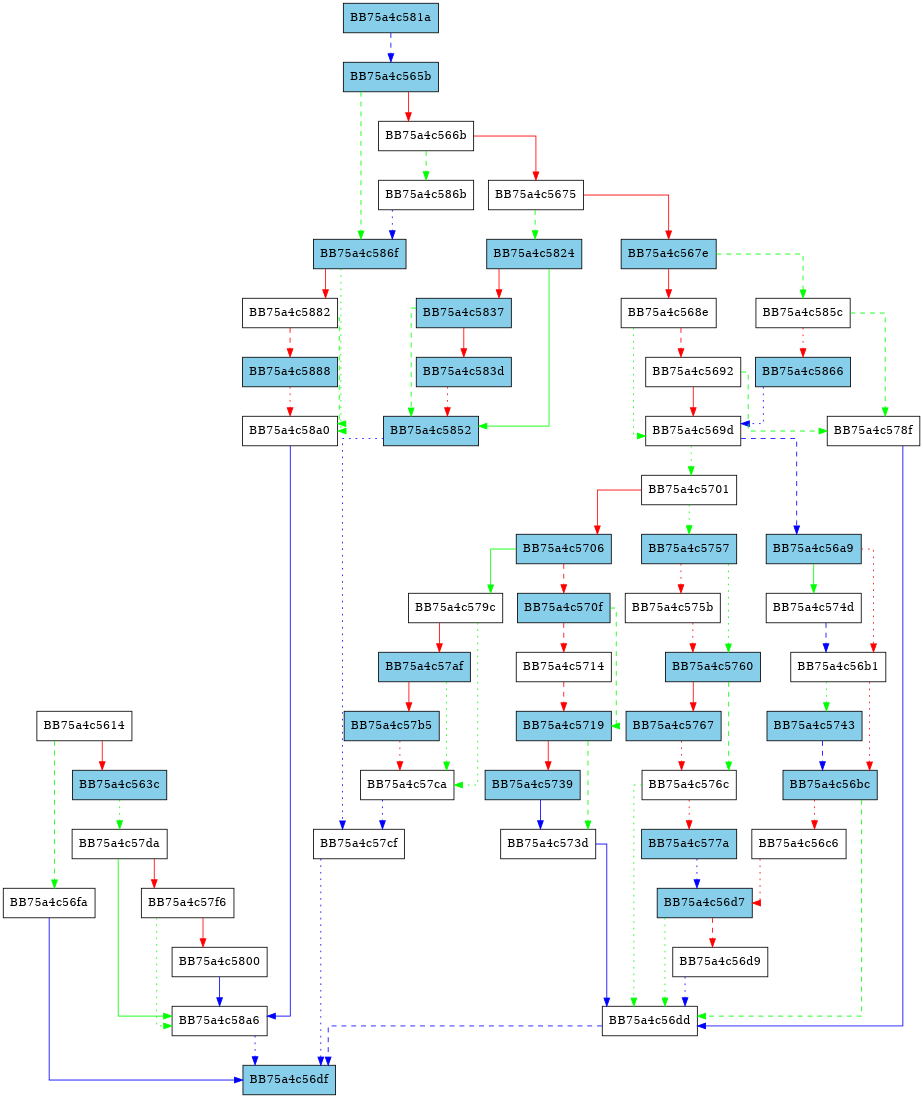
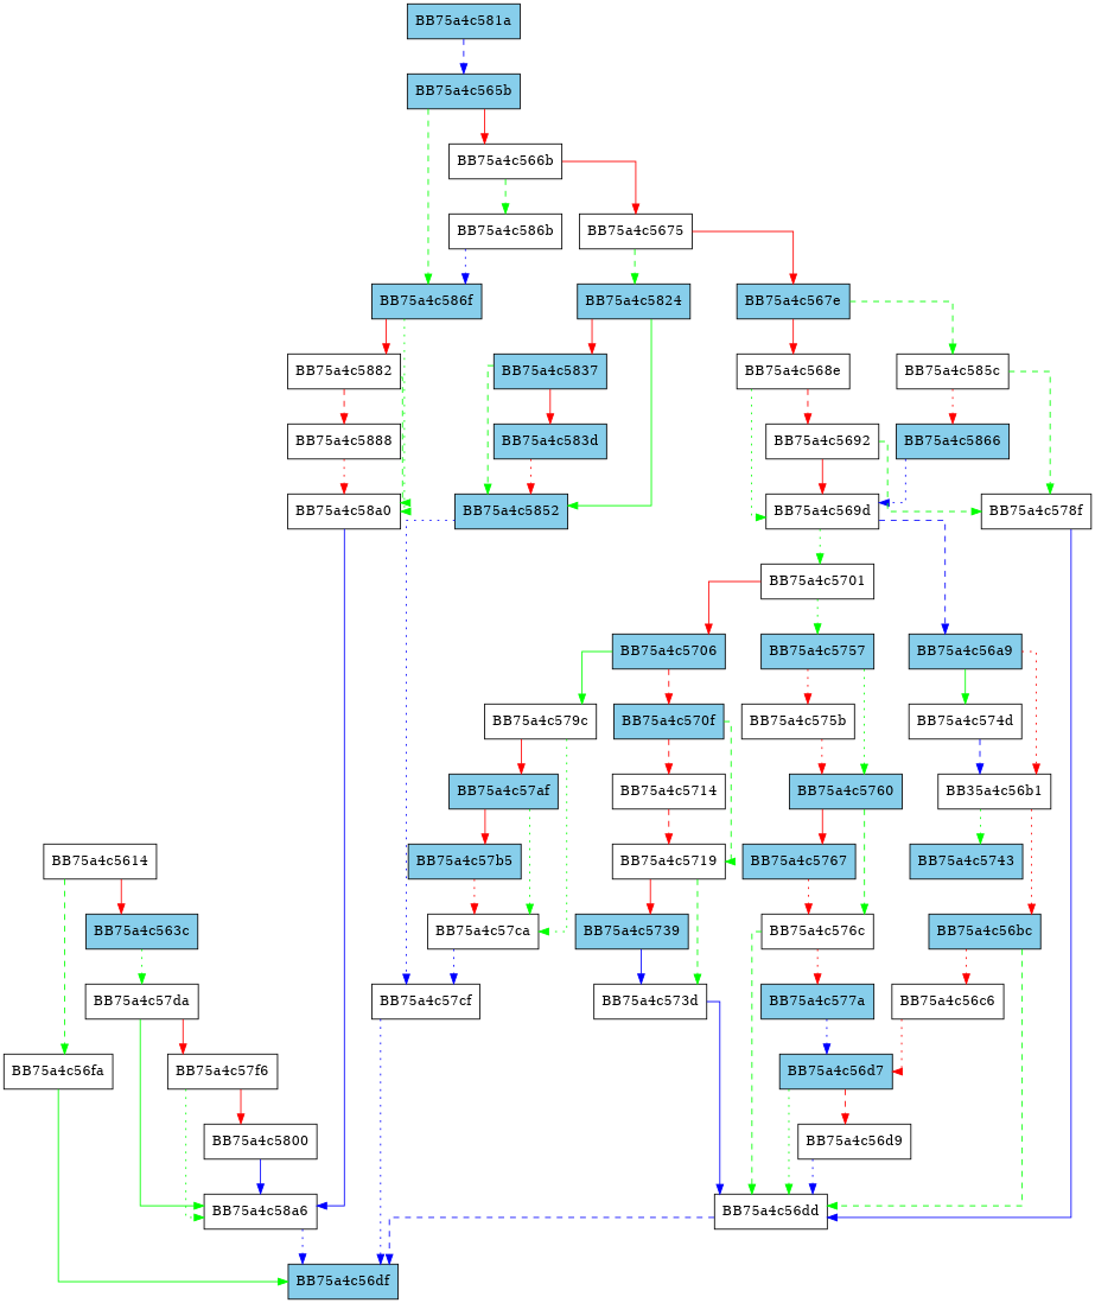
  digraph {
    splines=ortho
    node [fillcolor=white shape=box style=filled]
    edge [color=red style=dotted]
    BB75a4c5614
    BB75a4c56fa
    BB75a4c563c [fillcolor=skyblue]
    BB75a4c56df [fillcolor=skyblue]
    BB75a4c57da
    BB75a4c58a6
    BB75a4c57f6
    BB75a4c5800
    BB75a4c581a [fillcolor=skyblue]
    BB75a4c565b [fillcolor=skyblue]
    BB75a4c586f [fillcolor=skyblue]
    BB75a4c566b
    BB75a4c58a0
    BB75a4c5882
    BB75a4c586b
    BB75a4c5675
-   BB75a4c5888 [fillcolor=skyblue]
+   BB75a4c5888
    BB75a4c5824 [fillcolor=skyblue]
    BB75a4c567e [fillcolor=skyblue]
    BB75a4c5852 [fillcolor=skyblue]
    BB75a4c5837 [fillcolor=skyblue]
    BB75a4c585c
    BB75a4c568e
    BB75a4c57cf
    BB75a4c583d [fillcolor=skyblue]
    BB75a4c578f
    BB75a4c5866 [fillcolor=skyblue]
    BB75a4c569d
    BB75a4c5692
    BB75a4c56dd
    BB75a4c5701
    BB75a4c56a9 [fillcolor=skyblue]
    BB75a4c5757 [fillcolor=skyblue]
    BB75a4c5706 [fillcolor=skyblue]
    BB75a4c574d
-   BB75a4c56b1
+   BB75a4c56b1 [label=BB35a4c56b1]
    BB75a4c5760 [fillcolor=skyblue]
    BB75a4c575b
    BB75a4c579c
    BB75a4c570f [fillcolor=skyblue]
    BB75a4c5743 [fillcolor=skyblue]
    BB75a4c56bc [fillcolor=skyblue]
    BB75a4c56c6
    BB75a4c56d7 [fillcolor=skyblue]
    BB75a4c56d9
    BB75a4c576c
    BB75a4c5767 [fillcolor=skyblue]
    BB75a4c57ca
    BB75a4c57af [fillcolor=skyblue]
-   BB75a4c5719 [fillcolor=skyblue]
+   BB75a4c5719
    BB75a4c5714
    BB75a4c57b5 [fillcolor=skyblue]
    BB75a4c573d
    BB75a4c5739 [fillcolor=skyblue]
    BB75a4c577a [fillcolor=skyblue]
    BB75a4c5614 -> BB75a4c56fa [color=green style=dashed]
    BB75a4c5614 -> BB75a4c563c [style=solid]
-   BB75a4c56fa -> BB75a4c56df [color=blue style=solid]
+   BB75a4c56fa -> BB75a4c56df [color=green style=solid]
    BB75a4c563c -> BB75a4c57da [color=green]
    BB75a4c57da -> BB75a4c58a6 [color=green style=solid]
    BB75a4c57da -> BB75a4c57f6 [style=solid]
    BB75a4c58a6 -> BB75a4c56df [color=blue]
    BB75a4c57f6 -> BB75a4c58a6 [color=green]
    BB75a4c57f6 -> BB75a4c5800 [style=solid]
    BB75a4c5800 -> BB75a4c58a6 [color=blue style=solid]
    BB75a4c581a -> BB75a4c565b [color=blue style=dashed]
    BB75a4c565b -> BB75a4c586f [color=green style=dashed]
    BB75a4c565b -> BB75a4c566b [style=solid]
    BB75a4c586f -> BB75a4c58a0 [color=green]
    BB75a4c586f -> BB75a4c5882 [style=solid]
    BB75a4c566b -> BB75a4c586b [color=green style=dashed]
    BB75a4c566b -> BB75a4c5675 [style=solid]
    BB75a4c58a0 -> BB75a4c58a6 [color=blue style=solid]
    BB75a4c5882 -> BB75a4c58a0 [color=green style=dashed]
    BB75a4c5882 -> BB75a4c5888 [style=dashed]
    BB75a4c586b -> BB75a4c586f [color=blue]
    BB75a4c5675 -> BB75a4c5824 [color=green style=dashed]
    BB75a4c5675 -> BB75a4c567e [style=solid]
    BB75a4c5888 -> BB75a4c58a0
    BB75a4c5824 -> BB75a4c5852 [color=green style=solid]
    BB75a4c5824 -> BB75a4c5837 [style=solid]
    BB75a4c567e -> BB75a4c585c [color=green style=dashed]
    BB75a4c567e -> BB75a4c568e [style=solid]
    BB75a4c5852 -> BB75a4c57cf [color=blue]
    BB75a4c5837 -> BB75a4c5852 [color=green style=dashed]
    BB75a4c5837 -> BB75a4c583d [style=solid]
    BB75a4c585c -> BB75a4c578f [color=green style=dashed]
    BB75a4c585c -> BB75a4c5866
    BB75a4c568e -> BB75a4c569d [color=green]
    BB75a4c568e -> BB75a4c5692 [style=dashed]
    BB75a4c57cf -> BB75a4c56df [color=blue]
    BB75a4c583d -> BB75a4c5852
    BB75a4c578f -> BB75a4c56dd [color=blue style=solid]
    BB75a4c5866 -> BB75a4c569d [color=blue]
    BB75a4c569d -> BB75a4c5701 [color=green]
    BB75a4c569d -> BB75a4c56a9 [color=blue style=dashed]
    BB75a4c5692 -> BB75a4c578f [color=green style=dashed]
    BB75a4c5692 -> BB75a4c569d [style=solid]
    BB75a4c56dd -> BB75a4c56df [color=blue style=dashed]
    BB75a4c5701 -> BB75a4c5757 [color=green]
    BB75a4c5701 -> BB75a4c5706 [style=solid]
    BB75a4c56a9 -> BB75a4c574d [color=green style=solid]
    BB75a4c56a9 -> BB75a4c56b1
    BB75a4c5757 -> BB75a4c5760 [color=green]
    BB75a4c5757 -> BB75a4c575b
    BB75a4c5706 -> BB75a4c579c [color=green style=solid]
    BB75a4c5706 -> BB75a4c570f [style=dashed]
    BB75a4c574d -> BB75a4c56b1 [color=blue style=dashed]
    BB75a4c56b1 -> BB75a4c5743 [color=green]
    BB75a4c56b1 -> BB75a4c56bc
    BB75a4c5760 -> BB75a4c576c [color=green style=dashed]
    BB75a4c5760 -> BB75a4c5767 [style=solid]
    BB75a4c575b -> BB75a4c5760
    BB75a4c579c -> BB75a4c57ca [color=green]
    BB75a4c579c -> BB75a4c57af [style=solid]
    BB75a4c570f -> BB75a4c5719 [color=green style=dashed]
    BB75a4c570f -> BB75a4c5714 [style=dashed]
-   BB75a4c5743 -> BB75a4c56bc [color=blue style=dashed]
    BB75a4c56bc -> BB75a4c56dd [color=green style=dashed]
    BB75a4c56bc -> BB75a4c56c6
    BB75a4c56c6 -> BB75a4c56d7
    BB75a4c56d7 -> BB75a4c56dd [color=green]
    BB75a4c56d7 -> BB75a4c56d9 [style=dashed]
    BB75a4c56d9 -> BB75a4c56dd [color=blue]
-   BB75a4c576c -> BB75a4c56dd [color=green]
+   BB75a4c576c -> BB75a4c56dd [color=green style=dashed]
    BB75a4c576c -> BB75a4c577a
    BB75a4c5767 -> BB75a4c576c
    BB75a4c57ca -> BB75a4c57cf [color=blue]
    BB75a4c57af -> BB75a4c57ca [color=green]
    BB75a4c57af -> BB75a4c57b5 [style=solid]
    BB75a4c5719 -> BB75a4c573d [color=green style=dashed]
    BB75a4c5719 -> BB75a4c5739 [style=solid]
    BB75a4c5714 -> BB75a4c5719 [style=dashed]
    BB75a4c57b5 -> BB75a4c57ca
    BB75a4c573d -> BB75a4c56dd [color=blue style=solid]
    BB75a4c5739 -> BB75a4c573d [color=blue style=solid]
    BB75a4c577a -> BB75a4c56d7 [color=blue]
  }
